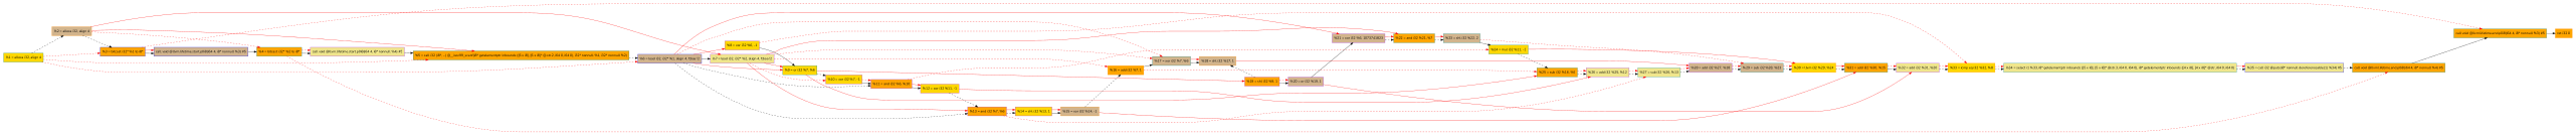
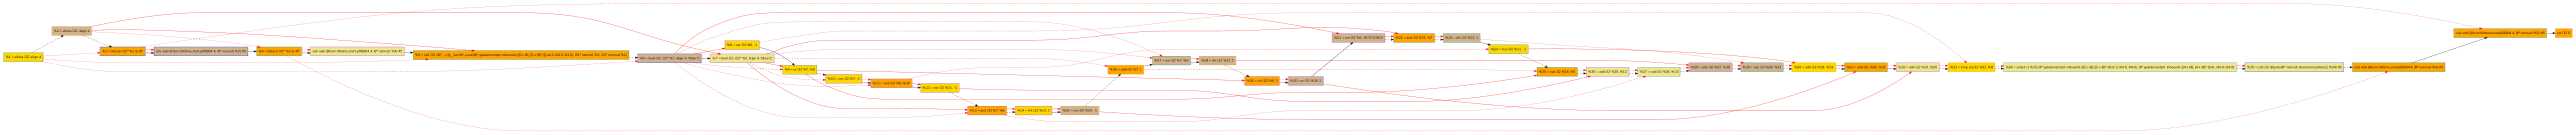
  digraph {
    fontname=Nunito
    rankdir=LR
    node [color=teal fillcolor=orange fontname=Nunito shape=record style=filled]
    edge [fontname=Nunito style=dashed color=red]
    n1 [fillcolor=gold label="  %1 = alloca i32, align 4"]
    n2 [color=darkorange fillcolor=tan label="  %2 = alloca i32, align 4"]
    n3 [color=blue label="  %3 = bitcast i32* %1 to i8*"]
    n4 [label="  %5 = call i32 (i8*, ...) @__isoc99_scanf(i8* getelementptr inbounds ([6 x i8], [6 x i8]* @.str.2, i64 0, i64 0), i32* nonnull %1, i32* nonnull %2)"]
    n5 [color=blue fillcolor=tan label="  %6 = load i32, i32* %1, align 4, !tbaa !2"]
    n6 [label="  %4 = bitcast i32* %2 to i8*"]
    n7 [color=purple fillcolor=khaki label="  %7 = load i32, i32* %2, align 4, !tbaa !2"]
    n8 [color=blue fillcolor=tan label="  call void @llvm.lifetime.start.p0i8(i64 4, i8* nonnull %3) #5"]
    n9 [label="  call void @llvm.lifetime.end.p0i8(i64 4, i8* nonnull %3) #5"]
    n10 [color=purple fillcolor=gold label="  %8 = xor i32 %6, -1"]
    n11 [fillcolor=gold label="  %9 = or i32 %7, %6"]
    n12 [color=purple label="  %11 = and i32 %6, %10"]
    n13 [color=purple label="  %13 = and i32 %7, %6"]
    n14 [fillcolor=tan label="  %17 = xor i32 %7, %6"]
    n15 [color=purple fillcolor=tan label="  %21 = xor i32 %6, 1073741823"]
    n16 [color=purple fillcolor=khaki label="  call void @llvm.lifetime.start.p0i8(i64 4, i8* nonnull %4) #5"]
    n17 [label="  call void @llvm.lifetime.end.p0i8(i64 4, i8* nonnull %4) #5"]
    n18 [color=purple fillcolor=gold label="  %10 = xor i32 %7, -1"]
    n19 [color=darkorange label="  %16 = add i32 %7, 1"]
    n20 [label="  %22 = and i32 %21, %7"]
    n21 [color=darkorange label="  ret i32 0"]
    n22 [color=darkorange fillcolor=gold label="  %33 = icmp eq i32 %32, %8"]
    n23 [color=purple label="  %19 = shl i32 %9, 1"]
    n24 [label="  %25 = sub i32 %16, %9"]
    n25 [color=purple fillcolor=gold label="  %12 = xor i32 %11, -1"]
    n26 [fillcolor=gold label="  %24 = mul i32 %11, -3"]
    n27 [color=purple fillcolor=gold label="  %14 = shl i32 %13, 1"]
    n28 [fillcolor=khaki label="  %27 = sub i32 %26, %13"]
    n29 [color=darkorange fillcolor=tan label="  %18 = shl i32 %17, 1"]
    n30 [fillcolor=tan label="  %23 = shl i32 %22, 2"]
    n31 [fillcolor=khaki label="  %34 = select i1 %33, i8* getelementptr inbounds ([5 x i8], [5 x i8]* @str.3, i64 0, i64 0), i8* getelementptr inbounds ([4 x i8], [4 x i8]* @str, i64 0, i64 0)"]
    n32 [color=purple fillcolor=tan label="  %20 = or i32 %19, 1"]
    n33 [color=purple fillcolor=khaki label="  %26 = add i32 %25, %12"]
-   n34 [color=darkorange fillcolor=gold label="%30 = llvm i32 %29, %24"]
+   n34 [color=darkorange fillcolor=gold label="  %30 = add i32 %29, %24"]
    n35 [color=darkorange fillcolor=tan label="  %15 = xor i32 %14, -2"]
    n36 [color=purple fillcolor=tan label="  %28 = add i32 %27, %18"]
    n37 [label="  %31 = add i32 %30, %15"]
    n38 [color=purple fillcolor=khaki label="  %32 = add i32 %31, %20"]
    n39 [fillcolor=tan label="  %29 = sub i32 %28, %23"]
    n40 [color=blue fillcolor=khaki label="  %35 = call i32 @puts(i8* nonnull dereferenceable(1) %34) #5"]
    n1 -> n2 [color=""]
    n1 -> n3
    n1 -> n4
    n1 -> n5
    n2 -> n3 [color=""]
    n2 -> n4 [style=solid]
    n2 -> n6
    n2 -> n7 [style=solid]
    n3 -> n8 [style=solid color=""]
    n3 -> n8 [style=solid]
    n3 -> n9
    n4 -> n5 [color=""]
    n5 -> n7 [style=solid color=""]
    n5 -> n10 [style=solid]
-   n5 -> n11 [style=solid]
-   n5 -> n12 [color=black]
-   n5 -> n13 [color=black]
+   n5 -> n11
+   n5 -> n12
+   n5 -> n13
    n5 -> n14
    n5 -> n15 [style=solid]
    n6 -> n16 [style=solid color=""]
    n6 -> n16
    n6 -> n17
    n7 -> n11 [style=solid]
    n7 -> n13 [style=solid]
    n7 -> n14
    n7 -> n18
    n7 -> n19
    n7 -> n20 [style=solid]
    n8 -> n6 [style=solid color=""]
    n9 -> n21 [style=solid color=""]
    n10 -> n11 [style=solid color=""]
    n10 -> n22
    n11 -> n18 [color=""]
    n11 -> n23 [style=solid]
    n11 -> n24 [style=solid]
    n12 -> n25 [style=solid color=""]
    n12 -> n25 [style=solid]
    n12 -> n26
    n13 -> n27 [color=""]
    n13 -> n27 [style=solid]
    n13 -> n28
    n14 -> n29 [style=solid color=""]
    n14 -> n29 [style=solid]
    n15 -> n20 [color=""]
    n15 -> n20 [style=solid]
    n16 -> n4 [style=solid color=""]
    n17 -> n9 [style=solid color=""]
    n18 -> n12 [style=solid color=""]
    n18 -> n12
    n19 -> n14 [style=solid color=""]
    n19 -> n24
    n20 -> n30 [color=""]
    n20 -> n30 [style=solid]
    n22 -> n31 [color=""]
    n22 -> n31
    n23 -> n32 [style=solid color=""]
    n23 -> n32
    n24 -> n33 [color=""]
    n24 -> n33
    n25 -> n13 [color=""]
    n25 -> n33 [style=solid]
    n26 -> n24 [color=""]
    n26 -> n34 [style=solid]
    n27 -> n35 [style=solid color=""]
    n27 -> n35 [style=solid]
    n28 -> n36 [color=""]
    n28 -> n36
-   n23 -> n29 [color=""]
+   n29 -> n23 [color=""]
    n29 -> n36 [style=solid]
    n30 -> n26 [style=solid color=""]
    n30 -> n39
    n31 -> n40 [color=""]
    n31 -> n40 [style=solid]
    n32 -> n15 [style=solid color=""]
    n32 -> n38 [style=solid]
    n33 -> n28 [color=""]
    n33 -> n28
    n34 -> n37 [color=""]
    n34 -> n37 [style=solid]
    n35 -> n19 [color=""]
    n35 -> n37 [style=solid]
    n36 -> n39 [color=""]
    n36 -> n39
    n37 -> n38 [style=solid color=""]
    n37 -> n38
    n38 -> n22 [color=""]
    n38 -> n22
    n39 -> n34 [color=""]
    n39 -> n34
    n40 -> n17 [color=""]
  }
